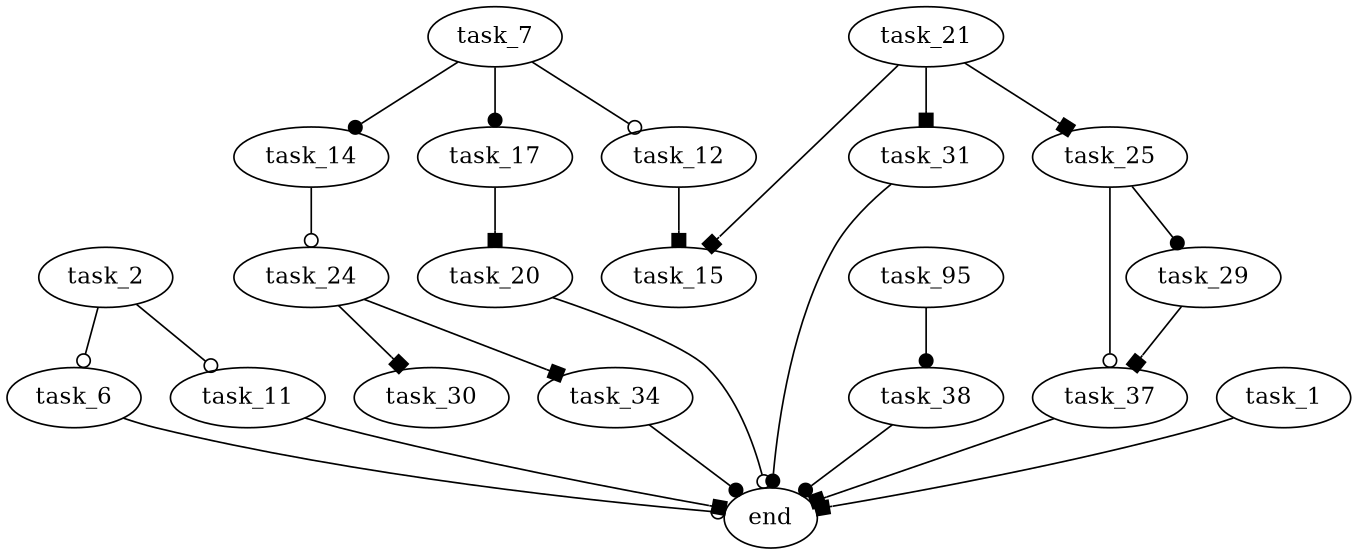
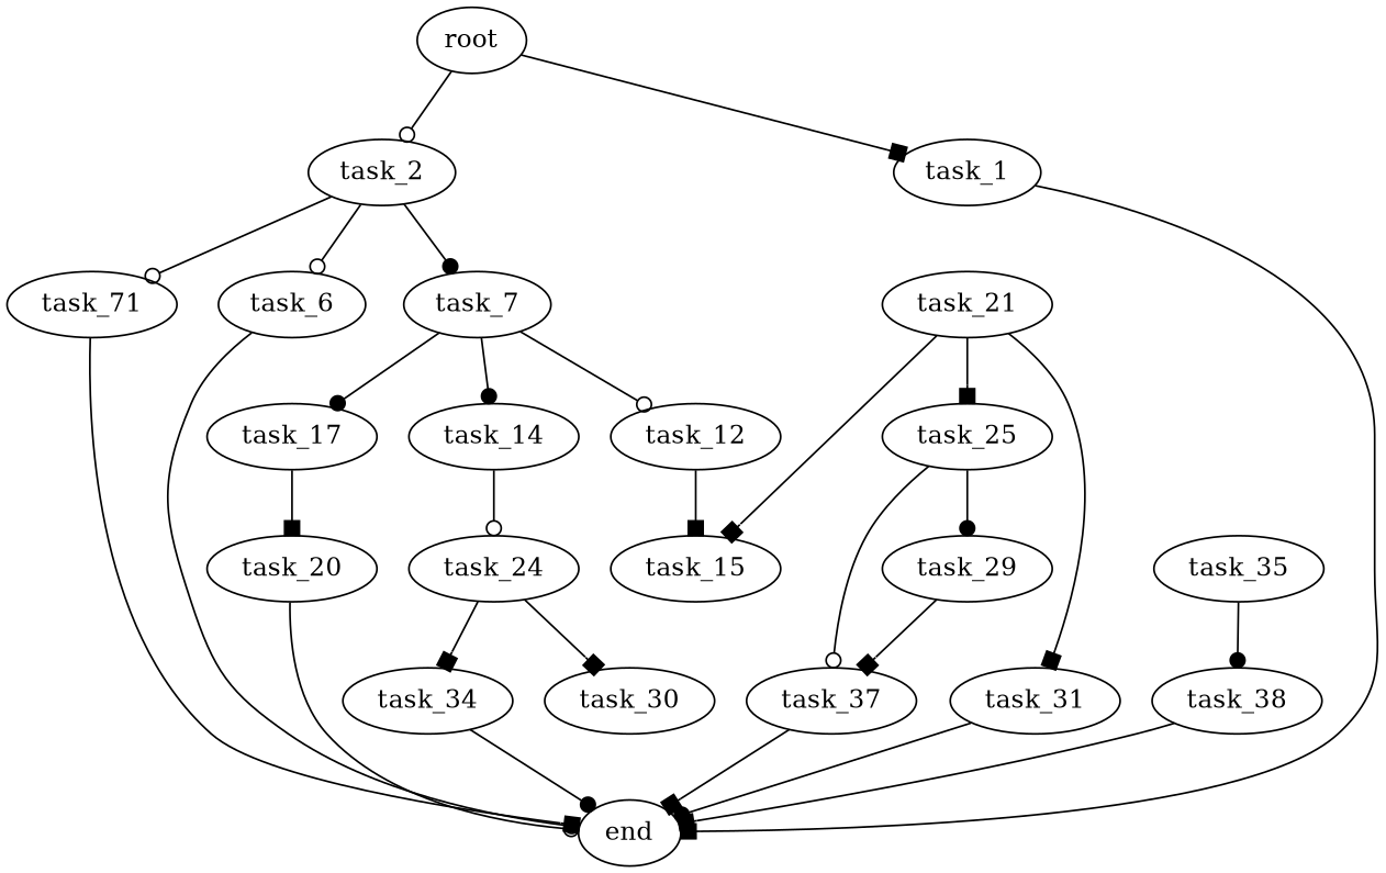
  digraph {
    edge [arrowhead=box]
+   root
    task_1
    task_2
    end
    task_6
    task_7
-   task_11
+   task_11 [label=task_71]
    task_12
    task_14
    n10 [label=task_17]
    task_15
    task_24
    task_20
    task_30
    task_34
    task_21
    task_25
    task_31
    task_29
    task_37
-   task_35 [label=task_95]
+   task_35
    task_38
+   root -> task_1
+   root -> task_2 [arrowhead=odot]
    task_1 -> end
    task_2 -> task_6 [arrowhead=odot]
+   task_2 -> task_7 [arrowhead=dot]
    task_2 -> task_11 [arrowhead=odot]
    task_6 -> end [arrowhead=odot]
    task_7 -> task_12 [arrowhead=odot]
    task_7 -> task_14 [arrowhead=dot]
    task_7 -> n10 [arrowhead=dot]
    task_11 -> end
    task_12 -> task_15
    task_14 -> task_24 [arrowhead=odot]
    n10 -> task_20
    task_24 -> task_30
    task_24 -> task_34
    task_20 -> end [arrowhead=odot]
    task_34 -> end [arrowhead=dot]
    task_21 -> task_15
    task_21 -> task_25
    task_21 -> task_31
    task_25 -> task_29 [arrowhead=dot]
    task_25 -> task_37 [arrowhead=odot]
    task_31 -> end [arrowhead=dot]
    task_29 -> task_37
    task_37 -> end
    task_35 -> task_38 [arrowhead=dot]
-   task_38 -> end [arrowhead=dot]
+   task_38 -> end
  }
